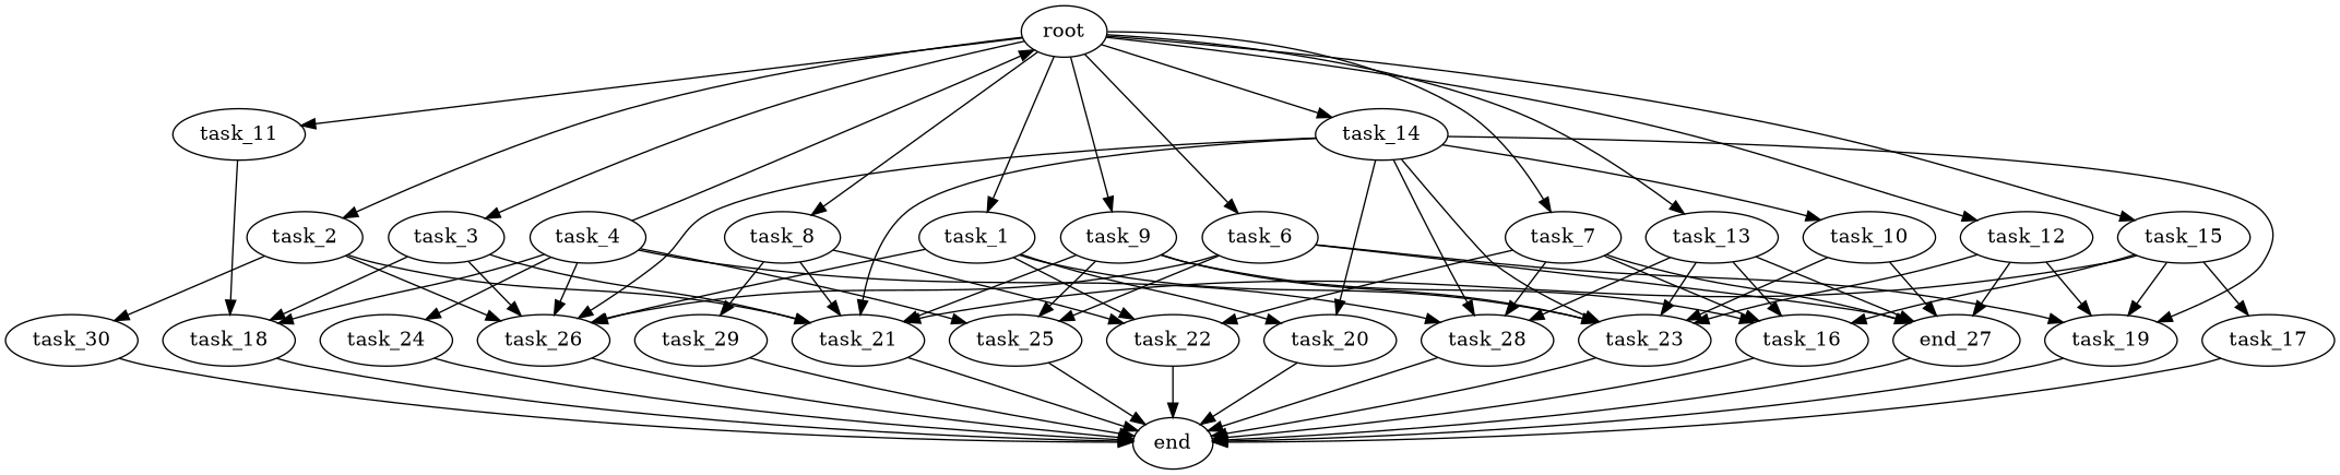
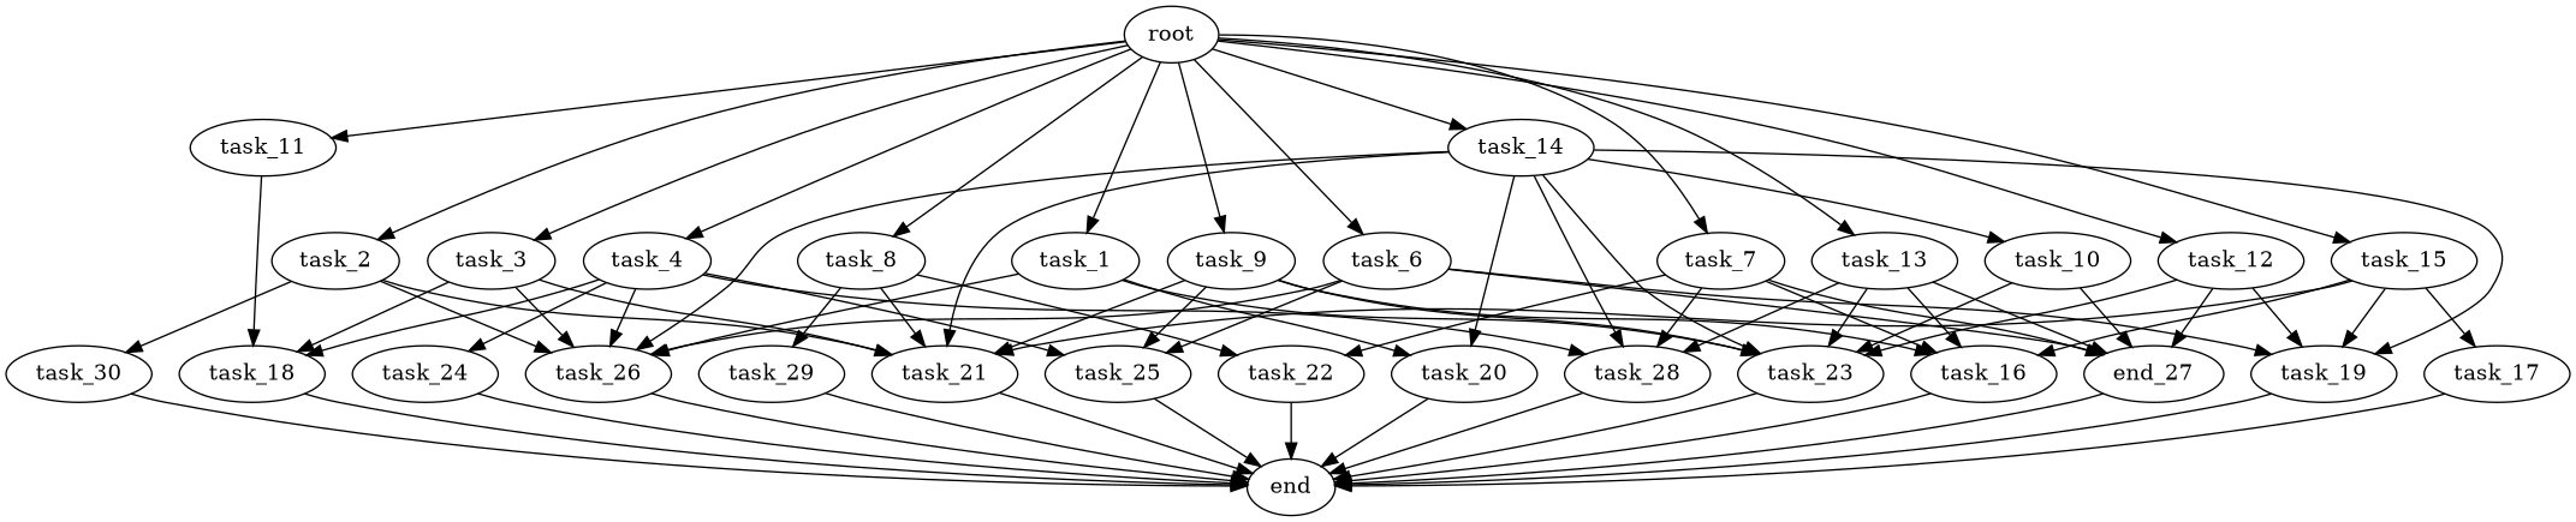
  digraph {
    root
    task_1
    task_2
    task_3
    task_4
    task_6
    task_7
    task_8
    task_9
    task_11
    task_12
    task_13
    task_14
    task_15
    task_20
    task_22
    task_23
    task_26
    task_21
    task_30
    task_18
    task_24
    task_25
    task_28
    task_19
    n26 [label=end_27]
    task_16
    task_29
    task_10
    task_17
    end
    root -> task_1
    root -> task_2
    root -> task_3
-   task_4 -> root
+   root -> task_4
    root -> task_6
    root -> task_7
    root -> task_8
    root -> task_9
    root -> task_11
    root -> task_12
    root -> task_13
    root -> task_14
    root -> task_15
    task_1 -> task_20
-   task_1 -> task_22
    task_1 -> task_23
    task_1 -> task_26
    task_2 -> task_26
    task_2 -> task_21
    task_2 -> task_30
    task_3 -> task_26
    task_3 -> task_21
    task_3 -> task_18
    task_4 -> task_26
    task_4 -> task_18
    task_4 -> task_24
    task_4 -> task_25
    task_4 -> task_28
    task_6 -> task_26
    task_6 -> task_25
    task_6 -> task_19
    task_6 -> n26
    task_7 -> task_22
    task_7 -> task_28
    task_7 -> n26
    task_7 -> task_16
    task_8 -> task_22
    task_8 -> task_21
    task_8 -> task_29
    task_9 -> task_23
    task_9 -> task_21
    task_9 -> task_25
    task_9 -> task_16
    task_11 -> task_18
    task_12 -> task_23
    task_12 -> task_19
    task_12 -> n26
    task_13 -> task_23
    task_13 -> task_28
    task_13 -> n26
    task_13 -> task_16
    task_14 -> task_20
    task_14 -> task_23
    task_14 -> task_26
    task_14 -> task_21
    task_14 -> task_28
    task_14 -> task_19
    task_14 -> task_10
    task_15 -> task_21
    task_15 -> task_19
    task_15 -> task_16
    task_15 -> task_17
    task_20 -> end
    task_22 -> end
    task_23 -> end
    task_26 -> end
    task_21 -> end
    task_30 -> end
    task_18 -> end
    task_24 -> end
    task_25 -> end
    task_28 -> end
    task_19 -> end
    n26 -> end
    task_16 -> end
    task_29 -> end
    task_10 -> task_23
    task_10 -> n26
    task_17 -> end
  }
